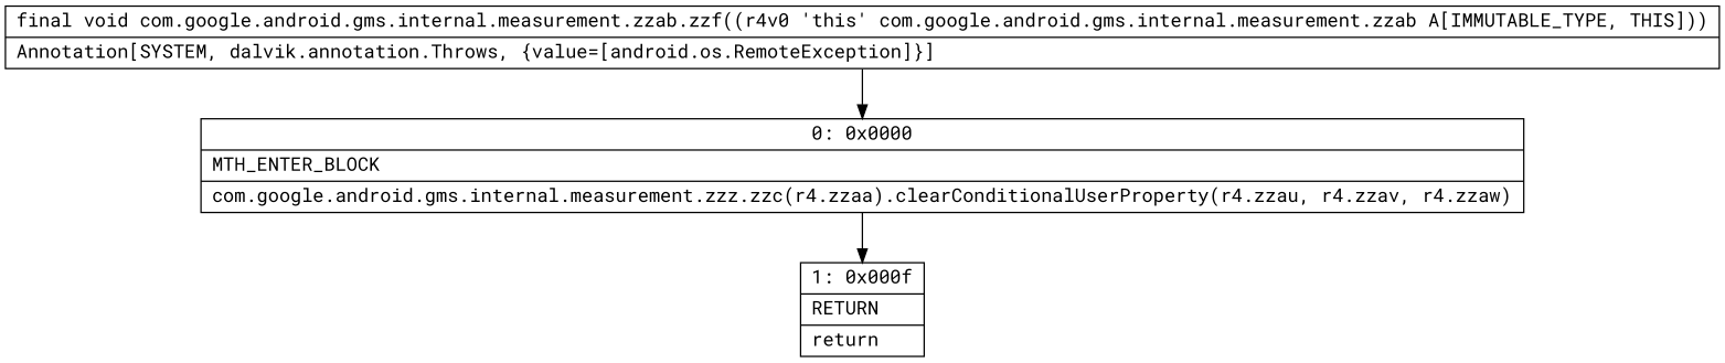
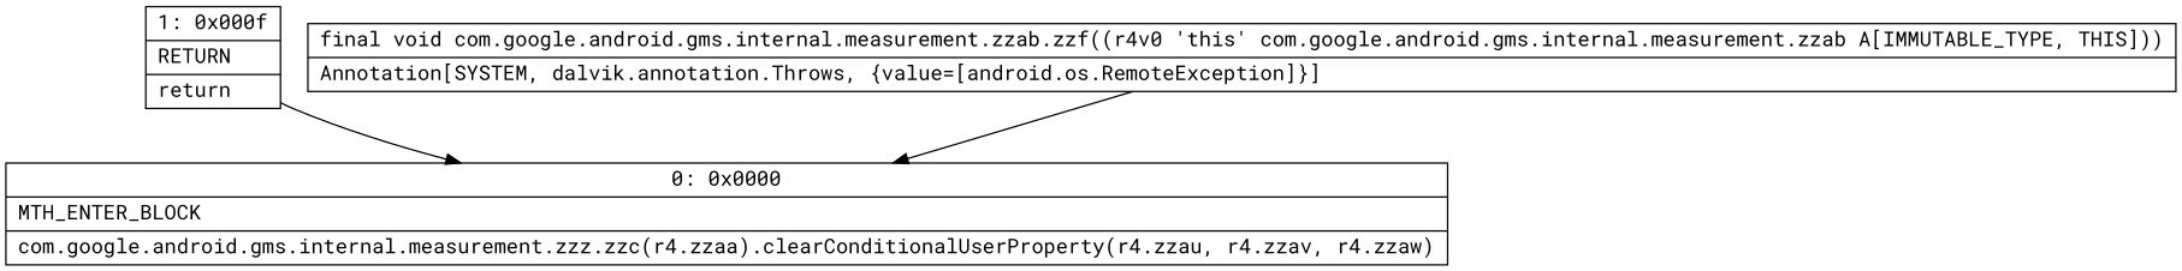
  digraph {
    fontname="Roboto Mono"
    node [shape=record fontname="Roboto Mono"]
    edge [fontname="Roboto Mono"]
    n1 [label="{0\:\ 0x0000|MTH_ENTER_BLOCK\l|com.google.android.gms.internal.measurement.zzz.zzc(r4.zzaa).clearConditionalUserProperty(r4.zzau, r4.zzav, r4.zzaw)\l}"]
    n2 [label="{1\:\ 0x000f|RETURN\l|return\l}"]
    n3 [label="{final void com.google.android.gms.internal.measurement.zzab.zzf((r4v0 'this' com.google.android.gms.internal.measurement.zzab A[IMMUTABLE_TYPE, THIS]))  | Annotation[SYSTEM, dalvik.annotation.Throws, \{value=[android.os.RemoteException]\}]\l}"]
-   n1 -> n2
+   n2 -> n1
    n3 -> n1
  }
